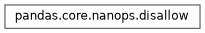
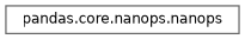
  digraph {
    rankdir=LR
-   n1 [color=grey40 fillcolor=white fontname=Helvetica fontsize=10 height=0.2 label="pandas.core.nanops.disallow" shape=box style=filled width=0.4]
+   n1 [color=grey40 fillcolor=white fontname=Helvetica fontsize=10 height=0.2 label="pandas.core.nanops.nanops" shape=box style=filled width=0.4]
  }
